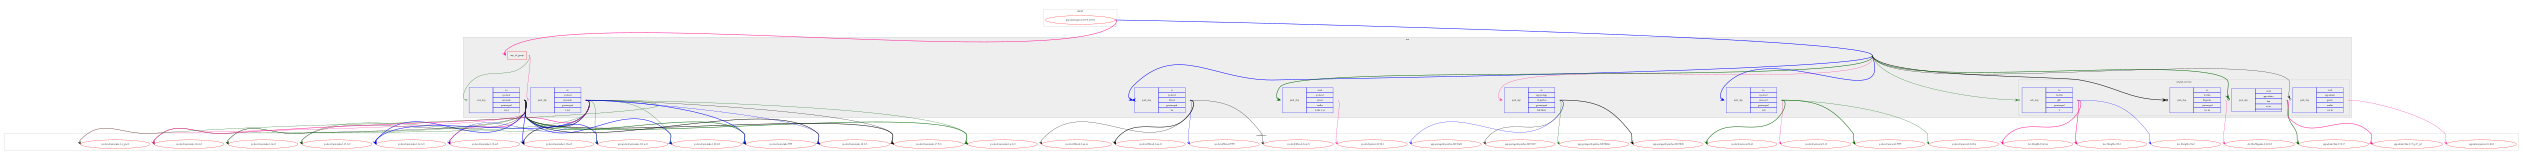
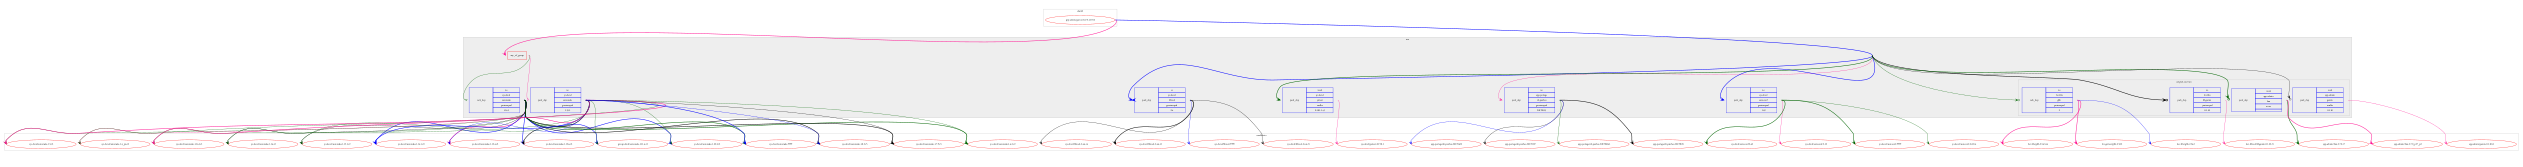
  digraph {
    compound=true
    concentrate=true
    fontname="EB Garamond"
    fontsize=10
    newrank=true
    rankdir=TB
    ranksep=1.5
    node [color=red fontname="EB Garamond" fontsize=10]
    edge [arrowhead=vee color=darkgreen fontname="EB Garamond" headport=w style=solid tailport=e weight=100]
    n1 [label="app-admin/gam-server-0.1.10-r2" width=4]
    n2 [color=blue label=<<TABLE BORDER="0" CELLBORDER="1" CELLSPACING="0" CELLPADDING="4" WIDTH="220"><TR><TD ROWSPAN="6" CELLPADDING="30">pack_dep</TD></TR><TR><TD WIDTH="110">no</TD></TR><TR><TD>sys-devel</TD></TR><TR><TD>automake</TD></TR><TR><TD>greaterequal</TD></TR><TR><TD>1.16.1</TD></TR></TABLE>> shape=none]
    n3 [color=blue label=<<TABLE BORDER="0" CELLBORDER="1" CELLSPACING="0" CELLPADDING="4" WIDTH="220"><TR><TD ROWSPAN="6" CELLPADDING="30">pack_dep</TD></TR><TR><TD WIDTH="110">no</TD></TR><TR><TD>sys-devel</TD></TR><TR><TD>automake</TD></TR><TR><TD>greaterequal</TD></TR><TR><TD>1.15.1</TD></TR></TABLE>> shape=none]
    n4 [label=<<TABLE BORDER="0" CELLBORDER="1" CELLSPACING="0" CELLPADDING="4"><TR><TD CELLPADDING="10">any_of_group</TD></TR></TABLE>> shape=none]
    n5 [color=blue label=<<TABLE BORDER="0" CELLBORDER="1" CELLSPACING="0" CELLPADDING="4" WIDTH="220"><TR><TD ROWSPAN="6" CELLPADDING="30">pack_dep</TD></TR><TR><TD WIDTH="110">no</TD></TR><TR><TD>app-portage</TD></TR><TR><TD>elt-patches</TD></TR><TR><TD>greaterequal</TD></TR><TR><TD>20170815</TD></TR></TABLE>> shape=none]
    n6 [color=blue label=<<TABLE BORDER="0" CELLBORDER="1" CELLSPACING="0" CELLPADDING="4" WIDTH="220"><TR><TD ROWSPAN="6" CELLPADDING="30">pack_dep</TD></TR><TR><TD WIDTH="110">no</TD></TR><TR><TD>sys-devel</TD></TR><TR><TD>autoconf</TD></TR><TR><TD>greaterequal</TD></TR><TR><TD>2.69</TD></TR></TABLE>> shape=none]
    n7 [color=blue label=<<TABLE BORDER="0" CELLBORDER="1" CELLSPACING="0" CELLPADDING="4" WIDTH="220"><TR><TD ROWSPAN="6" CELLPADDING="30">pack_dep</TD></TR><TR><TD WIDTH="110">no</TD></TR><TR><TD>sys-devel</TD></TR><TR><TD>libtool</TD></TR><TR><TD>greaterequal</TD></TR><TR><TD>2.4</TD></TR></TABLE>> shape=none]
    n8 [color=blue label=<<TABLE BORDER="0" CELLBORDER="1" CELLSPACING="0" CELLPADDING="4" WIDTH="220"><TR><TD ROWSPAN="6" CELLPADDING="30">pack_dep</TD></TR><TR><TD WIDTH="110">weak</TD></TR><TR><TD>sys-devel</TD></TR><TR><TD>gettext</TD></TR><TR><TD>smaller</TD></TR><TR><TD>0.18.1.1-r3</TD></TR></TABLE>> shape=none]
    n9 [color=blue label=<<TABLE BORDER="0" CELLBORDER="1" CELLSPACING="0" CELLPADDING="4" WIDTH="220"><TR><TD ROWSPAN="6" CELLPADDING="30">pack_dep</TD></TR><TR><TD WIDTH="110">no</TD></TR><TR><TD>dev-libs</TD></TR><TR><TD>glib</TD></TR><TR><TD>greaterequal</TD></TR><TR><TD>2</TD></TR></TABLE>> shape=none]
    n10 [color=blue label=<<TABLE BORDER="0" CELLBORDER="1" CELLSPACING="0" CELLPADDING="4" WIDTH="220"><TR><TD ROWSPAN="6" CELLPADDING="30">pack_dep</TD></TR><TR><TD WIDTH="110">no</TD></TR><TR><TD>dev-libs</TD></TR><TR><TD>libgamin</TD></TR><TR><TD>greaterequal</TD></TR><TR><TD>0.1.10</TD></TR></TABLE>> shape=none]
    n11 [color=blue label=<<TABLE BORDER="0" CELLBORDER="1" CELLSPACING="0" CELLPADDING="4" WIDTH="220"><TR><TD ROWSPAN="6" CELLPADDING="30">pack_dep</TD></TR><TR><TD WIDTH="110">weak</TD></TR><TR><TD>app-admin</TD></TR><TR><TD>fam</TD></TR><TR><TD>none</TD></TR><TR><TD></TD></TR></TABLE>> shape=none]
    n12 [color=blue label=<<TABLE BORDER="0" CELLBORDER="1" CELLSPACING="0" CELLPADDING="4" WIDTH="220"><TR><TD ROWSPAN="6" CELLPADDING="30">pack_dep</TD></TR><TR><TD WIDTH="110">weak</TD></TR><TR><TD>app-admin</TD></TR><TR><TD>gamin</TD></TR><TR><TD>smaller</TD></TR><TR><TD>0.1.10</TD></TR></TABLE>> shape=none]
    n13 [label="sys-devel/automake-1.10.3-r3" width=4]
    n14 [label="group-devel/automake-1.11.6-r3" width=4]
    n15 [label="sys-devel/automake-1.12.6-r2" width=4]
    n16 [label="sys-devel/automake-1.13.4-r2" width=4]
    n17 [label="sys-devel/automake-1.14.1-r0" width=4]
    n18 [label="sys-devel/automake-1.15.1-r2" width=4]
    n19 [label="sys-devel/automake-1.16-r2" width=4]
    n20 [label="sys-devel/automake-1.16.1-r1" width=4]
    n21 [label="sys-devel/automake-1.4_p6-r2" width=4]
+   n22 [label="sys-devel/automake-1.5-r2" width=4]
    n23 [label="sys-devel/automake-1.6.3-r2" width=4]
    n24 [label="sys-devel/automake-1.7.9-r3" width=4]
    n25 [label="sys-devel/automake-1.8.5-r5" width=4]
    n26 [label="sys-devel/automake-9999" width=4]
    n27 [label="app-portage/elt-patches-20170317" width=4]
    n28 [label="app-portage/elt-patches-20170422" width=4]
    n29 [label="app-portage/elt-patches-20170815" width=4]
    n30 [label="app-portage/elt-patches-20170826.1" width=4]
    n31 [label="sys-devel/autoconf-2.13" width=4]
    n32 [label="sys-devel/autoconf-2.62" width=4]
    n33 [label="sys-devel/autoconf-2.69-r4" width=4]
    n34 [label="sys-devel/autoconf-9999" width=4]
    n35 [label="sys-devel/libtool-2.4.6-r3" width=4]
    n36 [label="sys-devel/libtool-2.4.6-r4" width=4]
    n37 [label="sys-devel/libtool-2.4.6-r5" width=4]
    n38 [label="sys-devel/libtool-9999" width=4]
    n39 [label="sys-devel/gettext-0.19.8.1" width=4]
-   n40 [label="dev-libs/glib-2.52.3" width=4]
+   n40 [label="dev-gettext/glib-2.52.3" width=4]
    n41 [label="dev-libs/glib-2.54.3-r6" width=4]
    n42 [label="dev-libs/glib-2.56.2" width=4]
-   n43 [label="dev-libs/libgamin-0.1.10-r5" width=4]
+   n43 [label="dev-libtool/libgamin-0.1.10-r5" width=4]
    n44 [label="app-admin/fam-2.7.0-r7" width=4]
    n45 [label="app-admin/fam-2.7.8_p17_p2" width=4]
    n46 [label="app-admin/gamin-0.1.10-r1" width=4]
    subgraph cluster_1 {
      color=gray
      label=<<i>ebuild</i>>
      rank=same
      n1
    }
    subgraph cluster_2 {
      color=gray
      label=<<i>dependencies</i>>
      subgraph cluster_3 {
        color=gray
        fillcolor="#eeeeee"
        label=<<i>compile</i>>
        style=filled
        subgraph sub_4 {
          color=gray
          fillcolor="#eeeeee"
          label=<<i>compile</i>>
          style=filled
          n4
          subgraph sub_5 {
            color=gray
            fillcolor="#eeeeee"
            label=<<i>compile</i>>
            style=filled
            n2
          }
          subgraph sub_6 {
            color=gray
            fillcolor="#eeeeee"
            label=<<i>compile</i>>
            style=filled
            n3
          }
        }
        subgraph sub_7 {
          color=gray
          fillcolor="#eeeeee"
          label=<<i>compile</i>>
          style=filled
          n5
        }
        subgraph sub_8 {
          color=gray
          fillcolor="#eeeeee"
          label=<<i>compile</i>>
          style=filled
          n6
        }
        subgraph sub_9 {
          color=gray
          fillcolor="#eeeeee"
          label=<<i>compile</i>>
          style=filled
          n7
        }
        subgraph sub_10 {
          color=gray
          fillcolor="#eeeeee"
          label=<<i>compile</i>>
          style=filled
          n8
        }
      }
      subgraph cluster_11 {
        color=gray
        fillcolor="#eeeeee"
        label=<<i>run</i>>
        style=filled
      }
      subgraph cluster_12 {
        color=gray
        fillcolor="#eeeeee"
        label=<<i>compile and run</i>>
        style=filled
        subgraph sub_13 {
          color=gray
          fillcolor="#eeeeee"
          label=<<i>compile and run</i>>
          style=filled
          n9
        }
        subgraph sub_14 {
          color=gray
          fillcolor="#eeeeee"
          label=<<i>compile and run</i>>
          style=filled
          n10
        }
        subgraph sub_15 {
          color=gray
          fillcolor="#eeeeee"
          label=<<i>compile and run</i>>
          style=filled
          n11
        }
        subgraph sub_16 {
          color=gray
          fillcolor="#eeeeee"
          label=<<i>compile and run</i>>
          style=filled
          n12
        }
      }
    }
    subgraph cluster_17 {
      color=gray
      label=<<i>candidates</i>>
      rank=same
      subgraph sub_18 {
        color=black
        label=<<i>candidates</i>>
        nodesep=1
        rank=same
        n13
        n14
        n15
        n16
        n17
        n18
        n19
        n20
        n21
+       n22
        n23
        n24
        n25
        n26
      }
      subgraph sub_19 {
        color=black
        label=<<i>candidates</i>>
        nodesep=1
        rank=same
        n13
        n14
        n15
        n16
        n17
        n18
        n19
        n20
        n21
+       n22
        n23
        n24
        n25
        n26
      }
      subgraph sub_20 {
        color=black
        label=<<i>candidates</i>>
        nodesep=1
        rank=same
        n27
        n28
        n29
        n30
      }
      subgraph sub_21 {
        color=black
        label=<<i>candidates</i>>
        nodesep=1
        rank=same
        n31
        n32
        n33
        n34
      }
      subgraph sub_22 {
        color=black
        label=<<i>candidates</i>>
        nodesep=1
        rank=same
        n35
        n36
        n37
        n38
      }
      subgraph sub_23 {
        color=black
        label=<<i>candidates</i>>
        nodesep=1
        rank=same
        n39
      }
      subgraph sub_24 {
        color=black
        label=<<i>candidates</i>>
        nodesep=1
        rank=same
        n40
        n41
        n42
      }
      subgraph sub_25 {
        color=black
        label=<<i>candidates</i>>
        nodesep=1
        rank=same
        n43
      }
      subgraph sub_26 {
        color=black
        label=<<i>candidates</i>>
        nodesep=1
        rank=same
        n44
        n45
      }
      subgraph sub_27 {
        color=black
        label=<<i>candidates</i>>
        nodesep=1
        rank=same
        n46
      }
    }
    n1 -> n4 [color=deeppink style=bold weight=20]
    n1 -> n5 [color=deeppink weight=20]
    n1 -> n6 [color=blue style=bold weight=20]
    n1 -> n7 [color=blue style=bold weight=20]
    n1 -> n8 [style=bold weight=20]
    n1 -> n9 [arrowhead=odotvee weight=20]
    n1 -> n10 [arrowhead=odotvee color=black style=bold weight=20]
    n1 -> n11 [arrowhead=odotvee style=bold weight=20]
    n1 -> n12 [arrowhead=odotvee color=black weight=20]
    n2 -> n13 [color=blue style=bold]
    n2 -> n14 [color=blue style=bold]
    n2 -> n15 [color=blue style=bold]
    n2 -> n16 [color=deeppink style=bold]
    n2 -> n17 [color=blue style=bold]
    n2 -> n18 [color=black]
    n2 -> n19 [color=black]
    n2 -> n20
    n2 -> n21 [color=deeppink]
+   n2 -> n22
    n2 -> n23 [style=bold]
    n2 -> n24 [color=black style=bold]
    n2 -> n25 [color=black style=bold]
    n2 -> n26 [style=bold]
    n3 -> n13
    n3 -> n14
    n3 -> n15 [color=black style=bold]
    n3 -> n16 [color=blue]
    n3 -> n17 [color=blue style=bold]
    n3 -> n18
    n3 -> n19
    n3 -> n20 [color=deeppink style=bold]
    n3 -> n21
+   n3 -> n22 [color=deeppink style=bold]
    n3 -> n23
    n3 -> n24 [color=black]
    n3 -> n25 [color=blue]
    n3 -> n26 [color=blue style=bold]
    n4 -> n2 [arrowhead=oinv weight=20]
    n4 -> n3 [arrowhead=oinv color=deeppink weight=20]
    n5 -> n27 [color=black]
    n5 -> n28 [color=blue]
    n5 -> n29 [color=black style=bold]
    n5 -> n30
    n6 -> n31 [color=deeppink]
    n6 -> n32 [style=bold]
    n6 -> n33
    n6 -> n34 [style=bold]
    n7 -> n35 [color=black style=bold]
    n7 -> n36 [color=black]
    n7 -> n37 [color=black]
    n7 -> n38 [color=blue]
    n8 -> n39 [color=deeppink]
    n9 -> n40 [color=deeppink style=bold]
    n9 -> n41 [color=deeppink style=bold]
    n9 -> n42 [color=blue]
    n10 -> n43 [color=deeppink]
    n11 -> n44 [style=bold]
    n11 -> n45 [color=deeppink style=bold]
    n12 -> n46 [color=deeppink]
  }
